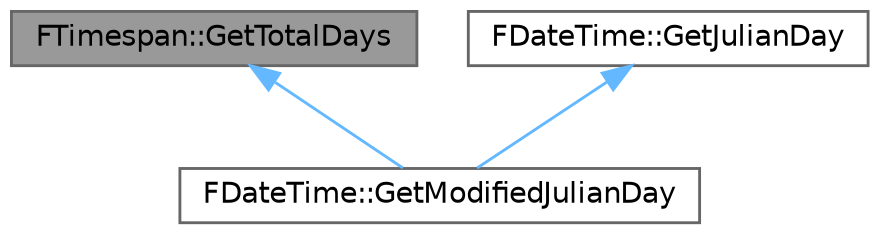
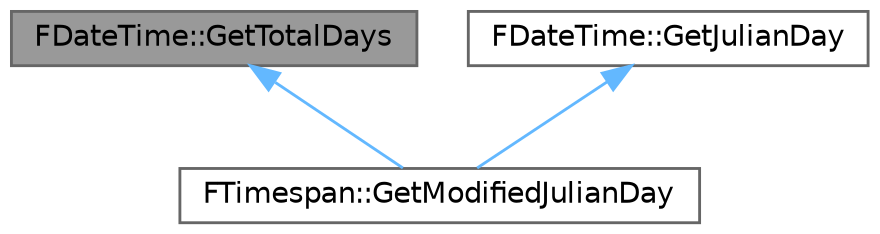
  digraph {
    rankdir=TB
    node [color=grey40 fillcolor=white fontname=Helvetica fontsize=10 shape=box style=filled]
    edge [color=steelblue1 dir=back fontname=Helvetica fontsize=10 labelfontname=Helvetica labelfontsize=10 style=solid]
-   n1 [color=gray40 fillcolor=grey60 fontcolor=black height=0.2 label="FTimespan::GetTotalDays" width=0.4]
-   n2 [height=0.2 label="FDateTime::GetModifiedJulianDay" width=0.4]
+   n1 [color=gray40 fillcolor=grey60 fontcolor=black height=0.2 label="FDateTime::GetTotalDays" width=0.4]
+   n2 [height=0.2 label="FTimespan::GetModifiedJulianDay" width=0.4]
    n3 [height=0.2 label="FDateTime::GetJulianDay" width=0.4]
    n1 -> n2
    n3 -> n2
  }
